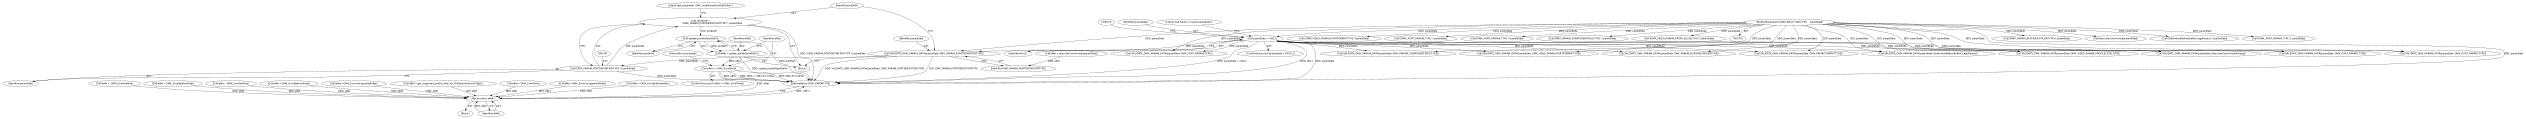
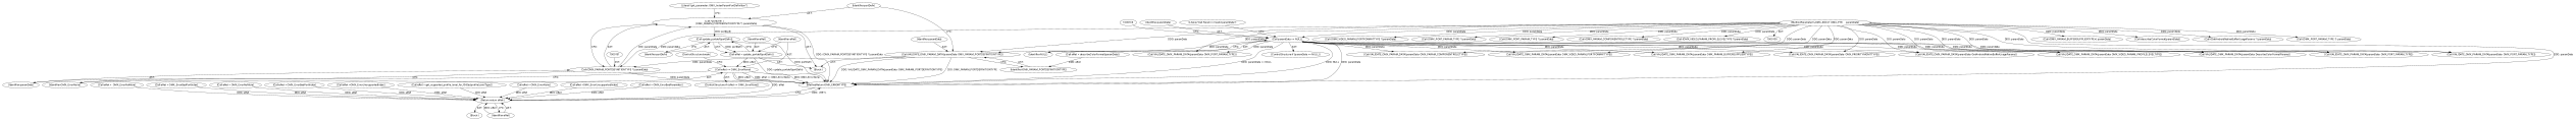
  digraph {
    fontname=Inter
    node [fontname=Inter]
    edge [fontname=Inter]
    n1 [label="(Call,update_portdef(portDefn))"]
    n2 [label="(Call,eRet = update_portdef(portDefn))"]
    n3 [label="(MethodReturn,OMX_ERRORTYPE)"]
    n4 [label="(Identifier,portDefn)"]
    n5 [label="(Block,)"]
    n6 [label="(Call,eRet == OMX_ErrorNone)"]
    n7 [label="(Return,return eRet;)"]
    n8 [label="(Call,*portDefn =\n                                    (OMX_PARAM_PORTDEFINITIONTYPE *) paramData)"]
    n9 [label="(Call,(OMX_PARAM_PORTDEFINITIONTYPE *) paramData)"]
    n10 [label="(Identifier,paramData)"]
    n11 [label="(Call,VALIDATE_OMX_PARAM_DATA(paramData, OMX_PARAM_PORTDEFINITIONTYPE))"]
    n12 [label="(Identifier,OMX_PARAM_PORTDEFINITIONTYPE)"]
    n13 [label="(Call,paramData == NULL)"]
    n14 [label="(Call,VALIDATE_OMX_PARAM_DATA(paramData, OMX_PORT_PARAM_TYPE))"]
    n15 [label="(Call,VALIDATE_OMX_PARAM_DATA(paramData, OMX_VIDEO_PARAM_PROFILELEVELTYPE))"]
    n16 [label="(ControlStructure,if (paramData == NULL))"]
    n17 [label="(Call,VALIDATE_OMX_PARAM_DATA(paramData, OMX_PARAM_BUFFERSUPPLIERTYPE))"]
    n18 [label="(Call,VALIDATE_OMX_PARAM_DATA(paramData, OMX_PRIORITYMGMTTYPE))"]
    n19 [label="(Call,VALIDATE_OMX_PARAM_DATA(paramData, OMX_PARAM_COMPONENTROLETYPE))"]
    n20 [label="(Identifier,NULL)"]
    n21 [label="(Call,VALIDATE_OMX_PARAM_DATA(paramData, OMX_VIDEO_PARAM_PORTFORMATTYPE))"]
    n22 [label="(Call,VALIDATE_OMX_PARAM_DATA(paramData, DescribeColorFormatParams))"]
    n23 [label="(Call,VALIDATE_OMX_PARAM_DATA(paramData, GetAndroidNativeBufferUsageParams))"]
    n24 [label="(Call,VALIDATE_OMX_PARAM_DATA(paramData, OMX_PORT_PARAM_TYPE))"]
    n25 [label="(Call,VALIDATE_OMX_PARAM_DATA(paramData, OMX_PORT_PARAM_TYPE))"]
    n26 [label="(MethodParameterIn,OMX_INOUT OMX_PTR     paramData)"]
    n27 [label="(Call,(OMX_PARAM_BUFFERSUPPLIERTYPE*) paramData)"]
    n28 [label="(Call,describeColorFormat(paramData))"]
    n29 [label="(Call,(GetAndroidNativeBufferUsageParams *) paramData)"]
    n30 [label="(Call,(OMX_PORT_PARAM_TYPE *) paramData)"]
    n31 [label="(Call,(OMX_VIDEO_PARAM_PORTFORMATTYPE *)paramData)"]
    n32 [label="(Call,(OMX_PORT_PARAM_TYPE *) paramData)"]
    n33 [label="(Call,(OMX_PORT_PARAM_TYPE *) paramData)"]
    n34 [label="(Call,(OMX_PARAM_COMPONENTROLETYPE *) paramData)"]
    n35 [label="(Call,(OMX_VIDEO_PARAM_PROFILELEVELTYPE *)paramData)"]
    1000105
    n37 [label="(ControlStructure,if (eRet == OMX_ErrorNone))"]
+   n38 [label="(Identifier,OMX_ErrorNone)"]
    n39 [label="(Block,)"]
    n40 [label="(Identifier,eRet)"]
    n41 [label="(Call,eRet =  OMX_ErrorNoMore)"]
    n42 [label="(Call,eRet = OMX_ErrorBadPortIndex)"]
    n43 [label="(Identifier,paramData)"]
    n44 [label="(ControlStructure,break;)"]
    n45 [label="(Call,eRet = OMX_ErrorNoMore)"]
    n46 [label="(Identifier,eRet)"]
    n47 [label="(Identifier,eRet)"]
    n48 [label="(Call,eRet = OMX_ErrorBadPortIndex)"]
    n49 [label="(Call,eRet = describeColorFormat(paramData))"]
    n50 [label="(Identifier,portDefn)"]
    n51 [label="(Call,eRet =OMX_ErrorUnsupportedIndex)"]
    n52 [label="(Literal,\"get_parameter: OMX_IndexParamPortDefinition\")"]
    n53 [label="(Literal,\"Get Param in Invalid paramData\")"]
    n54 [label="(Call,eRet = get_supported_profile_level_for_1080p(profileLevelType))"]
    n55 [label="(Call,eRet = OMX_ErrorNone)"]
    n56 [label="(Identifier,paramData)"]
    n57 [label="(Call,eRet =OMX_ErrorUnsupportedIndex)"]
    n58 [label="(Call,eRet = OMX_ErrorBadParameter)"]
    1000151
    1000139
    n1 -> n2 [label="AST: "]
    n1 -> n2 [label="DDG: portDefn"]
    n1 -> n3 [label="DDG: portDefn"]
    n1 -> n4 [label="CFG: "]
    n2 -> n1 [label="CFG: "]
    n2 -> n3 [label="DDG: update_portdef(portDefn)"]
    n2 -> n5 [label="AST: "]
    n2 -> n6 [label="DDG: eRet"]
    n3 -> n7 [label="CFG: "]
    n4 -> n1 [label="AST: "]
    n6 -> n3 [label="DDG: eRet == OMX_ErrorNone"]
    n6 -> n3 [label="DDG: OMX_ErrorNone"]
    n6 -> n3 [label="DDG: eRet"]
    n6 -> n7 [label="DDG: eRet"]
    n6 -> n37 [label="AST: "]
+   n6 -> n38 [label="CFG: "]
    n7 -> n3 [label="DDG: <RET>"]
    n7 -> n39 [label="AST: "]
    n7 -> n40 [label="CFG: "]
    n8 -> n1 [label="DDG: portDefn"]
    n8 -> n3 [label="DDG: (OMX_PARAM_PORTDEFINITIONTYPE *) paramData"]
    n8 -> n5 [label="AST: "]
    n8 -> n9 [label="CFG: "]
    n9 -> n3 [label="DDG: paramData"]
    n9 -> n8 [label="AST: "]
    n9 -> n8 [label="DDG: paramData"]
    n9 -> n10 [label="CFG: "]
    n10 -> n9 [label="AST: "]
    n11 -> n3 [label="DDG: VALIDATE_OMX_PARAM_DATA(paramData, OMX_PARAM_PORTDEFINITIONTYPE)"]
    n11 -> n3 [label="DDG: OMX_PARAM_PORTDEFINITIONTYPE"]
    n11 -> n5 [label="AST: "]
    n11 -> n9 [label="DDG: paramData"]
    n11 -> n12 [label="CFG: "]
    n12 -> n11 [label="AST: "]
    n13 -> n3 [label="DDG: paramData"]
    n13 -> n3 [label="DDG: paramData == NULL"]
    n13 -> n3 [label="DDG: NULL"]
    n13 -> n11 [label="DDG: paramData"]
    n13 -> n14 [label="DDG: paramData"]
    n13 -> n15 [label="DDG: paramData"]
    n13 -> n16 [label="AST: "]
    n13 -> n17 [label="DDG: paramData"]
    n13 -> n18 [label="DDG: paramData"]
    n13 -> n19 [label="DDG: paramData"]
    n13 -> n20 [label="CFG: "]
    n13 -> n21 [label="DDG: paramData"]
    n13 -> n22 [label="DDG: paramData"]
    n13 -> n23 [label="DDG: paramData"]
    n13 -> n24 [label="DDG: paramData"]
    n13 -> n25 [label="DDG: paramData"]
    n20 -> n13 [label="AST: "]
    n26 -> n3 [label="DDG: paramData"]
+   n26 -> n9 [label="DDG: paramData"]
    n26 -> n11 [label="DDG: paramData"]
    n26 -> n13 [label="DDG: paramData"]
    n26 -> n14 [label="DDG: paramData"]
    n26 -> n15 [label="DDG: paramData"]
    n26 -> n17 [label="DDG: paramData"]
    n26 -> n18 [label="DDG: paramData"]
    n26 -> n19 [label="DDG: paramData"]
    n26 -> n21 [label="DDG: paramData"]
    n26 -> n22 [label="DDG: paramData"]
    n26 -> n23 [label="DDG: paramData"]
    n26 -> n24 [label="DDG: paramData"]
    n26 -> n25 [label="DDG: paramData"]
    n26 -> n27 [label="DDG: paramData"]
    n26 -> n28 [label="DDG: paramData"]
    n26 -> n29 [label="DDG: paramData"]
    n26 -> n30 [label="DDG: paramData"]
    n26 -> n31 [label="DDG: paramData"]
    n26 -> n32 [label="DDG: paramData"]
    n26 -> n33 [label="DDG: paramData"]
    n26 -> n34 [label="DDG: paramData"]
    n26 -> n35 [label="DDG: paramData"]
    n26 -> 1000105 [label="AST: "]
+   n38 -> n6 [label="AST: "]
    n40 -> n7 [label="AST: "]
    n40 -> n7 [label="DDG: eRet"]
    n41 -> n7 [label="DDG: eRet"]
    n42 -> n7 [label="DDG: eRet"]
    n43 -> n13 [label="AST: "]
    n44 -> n6 [label="CFG: "]
    n45 -> n7 [label="DDG: eRet"]
    n46 -> n2 [label="CFG: "]
    n46 -> n6 [label="AST: "]
    n47 -> n2 [label="AST: "]
    n48 -> n7 [label="DDG: eRet"]
    n49 -> n12 [label="DDG: eRet"]
    n50 -> n8 [label="AST: "]
    n50 -> n11 [label="CFG: "]
    n51 -> n7 [label="DDG: eRet"]
    n52 -> n8 [label="CFG: "]
    n53 -> n13 [label="CFG: "]
    n54 -> n7 [label="DDG: eRet"]
    n55 -> n7 [label="DDG: eRet"]
    n56 -> n11 [label="AST: "]
    n57 -> n7 [label="DDG: eRet"]
    n58 -> n7 [label="DDG: eRet"]
    1000151 -> n9 [label="AST: "]
    1000139 -> n13 [label="CFG: "]
  }
